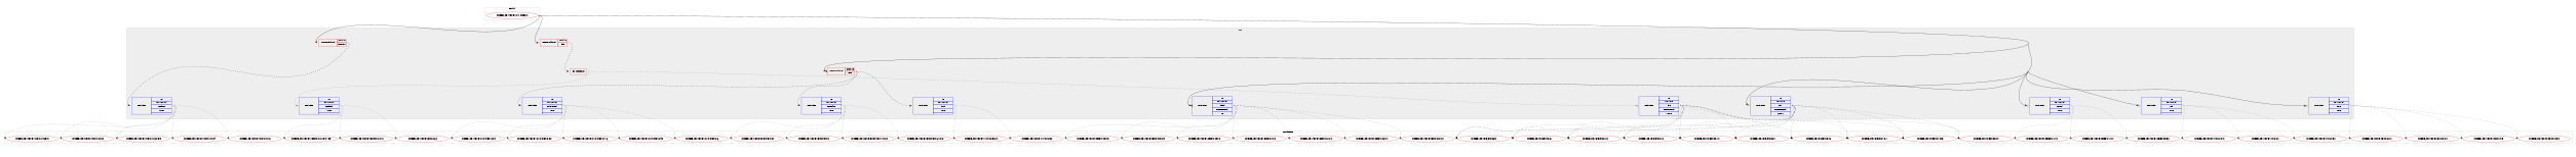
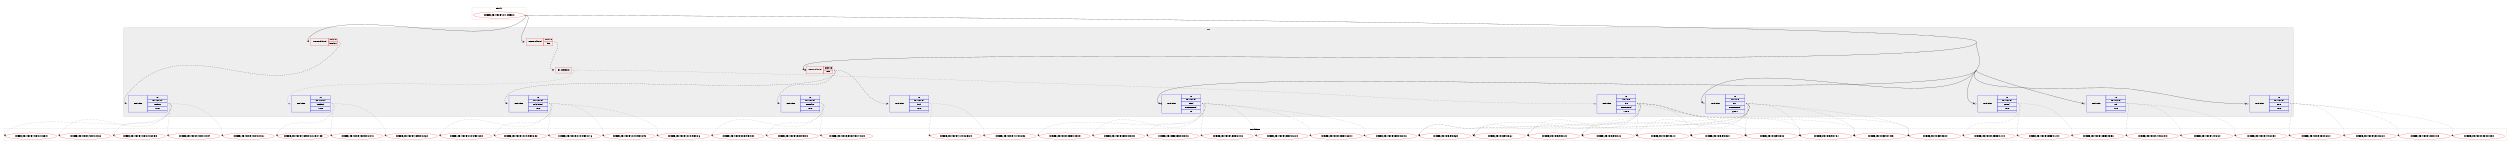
  digraph {
    compound=true
    concentrate=true
    fontname=Helvetica
    fontsize=10
    newrank=true
    rankdir=TB
    ranksep=1.5
    node [color=red fontname=Helvetica fontsize=10]
    edge [arrowhead=vee headport=w style=dotted tailport=e weight=100]
    n1 [label="portage://dev-haskell/punycode-2.0" width=4]
    n2 [color=blue label=<<TABLE BORDER="0" CELLBORDER="1" CELLSPACING="0" CELLPADDING="4" WIDTH="220"><TR><TD ROWSPAN="6" CELLPADDING="30">pack_dep</TD></TR><TR><TD WIDTH="110">no</TD></TR><TR><TD>dev-haskell</TD></TR><TR><TD>haddock</TD></TR><TR><TD>none</TD></TR><TR><TD></TD></TR></TABLE>> shape=none]
    n3 [color=blue label=<<TABLE BORDER="0" CELLBORDER="1" CELLSPACING="0" CELLPADDING="4" WIDTH="220"><TR><TD ROWSPAN="6" CELLPADDING="30">pack_dep</TD></TR><TR><TD WIDTH="110">no</TD></TR><TR><TD>dev-lang</TD></TR><TR><TD>ghc</TD></TR><TR><TD>greaterequal</TD></TR><TR><TD>7.10.2</TD></TR></TABLE>> shape=none]
    n4 [label=<<TABLE BORDER="0" CELLBORDER="1" CELLSPACING="0" CELLPADDING="4"><TR><TD CELLPADDING="10">any_of_group</TD></TR></TABLE>> shape=none]
    n5 [label=<<TABLE BORDER="0" CELLBORDER="1" CELLSPACING="0" CELLPADDING="4"><TR><TD ROWSPAN="3" CELLPADDING="10">use_conditional</TD></TR><TR><TD>positive</TD></TR><TR><TD>doc</TD></TR></TABLE>> shape=none]
    n6 [color=blue label=<<TABLE BORDER="0" CELLBORDER="1" CELLSPACING="0" CELLPADDING="4" WIDTH="220"><TR><TD ROWSPAN="6" CELLPADDING="30">pack_dep</TD></TR><TR><TD WIDTH="110">no</TD></TR><TR><TD>dev-haskell</TD></TR><TR><TD>hscolour</TD></TR><TR><TD>none</TD></TR><TR><TD></TD></TR></TABLE>> shape=none]
    n7 [label=<<TABLE BORDER="0" CELLBORDER="1" CELLSPACING="0" CELLPADDING="4"><TR><TD ROWSPAN="3" CELLPADDING="10">use_conditional</TD></TR><TR><TD>positive</TD></TR><TR><TD>hscolour</TD></TR></TABLE>> shape=none]
    n8 [color=blue label=<<TABLE BORDER="0" CELLBORDER="1" CELLSPACING="0" CELLPADDING="4" WIDTH="220"><TR><TD ROWSPAN="6" CELLPADDING="30">pack_dep</TD></TR><TR><TD WIDTH="110">no</TD></TR><TR><TD>dev-haskell</TD></TR><TR><TD>encoding</TD></TR><TR><TD>none</TD></TR><TR><TD></TD></TR></TABLE>> shape=none]
    n9 [color=blue label=<<TABLE BORDER="0" CELLBORDER="1" CELLSPACING="0" CELLPADDING="4" WIDTH="220"><TR><TD ROWSPAN="6" CELLPADDING="30">pack_dep</TD></TR><TR><TD WIDTH="110">no</TD></TR><TR><TD>dev-haskell</TD></TR><TR><TD>hunit</TD></TR><TR><TD>none</TD></TR><TR><TD></TD></TR></TABLE>> shape=none]
    n10 [color=blue label=<<TABLE BORDER="0" CELLBORDER="1" CELLSPACING="0" CELLPADDING="4" WIDTH="220"><TR><TD ROWSPAN="6" CELLPADDING="30">pack_dep</TD></TR><TR><TD WIDTH="110">no</TD></TR><TR><TD>dev-haskell</TD></TR><TR><TD>quickcheck</TD></TR><TR><TD>none</TD></TR><TR><TD></TD></TR></TABLE>> shape=none]
    n11 [label=<<TABLE BORDER="0" CELLBORDER="1" CELLSPACING="0" CELLPADDING="4"><TR><TD ROWSPAN="3" CELLPADDING="10">use_conditional</TD></TR><TR><TD>positive</TD></TR><TR><TD>test</TD></TR></TABLE>> shape=none]
    n12 [color=blue label=<<TABLE BORDER="0" CELLBORDER="1" CELLSPACING="0" CELLPADDING="4" WIDTH="220"><TR><TD ROWSPAN="6" CELLPADDING="30">pack_dep</TD></TR><TR><TD WIDTH="110">no</TD></TR><TR><TD>dev-haskell</TD></TR><TR><TD>cabal</TD></TR><TR><TD>greaterequal</TD></TR><TR><TD>1.8</TD></TR></TABLE>> shape=none]
    n13 [color=blue label=<<TABLE BORDER="0" CELLBORDER="1" CELLSPACING="0" CELLPADDING="4" WIDTH="220"><TR><TD ROWSPAN="6" CELLPADDING="30">pack_dep</TD></TR><TR><TD WIDTH="110">no</TD></TR><TR><TD>dev-haskell</TD></TR><TR><TD>cereal</TD></TR><TR><TD>none</TD></TR><TR><TD></TD></TR></TABLE>> shape=none]
    n14 [color=blue label=<<TABLE BORDER="0" CELLBORDER="1" CELLSPACING="0" CELLPADDING="4" WIDTH="220"><TR><TD ROWSPAN="6" CELLPADDING="30">pack_dep</TD></TR><TR><TD WIDTH="110">no</TD></TR><TR><TD>dev-haskell</TD></TR><TR><TD>mtl</TD></TR><TR><TD>none</TD></TR><TR><TD></TD></TR></TABLE>> shape=none]
    n15 [color=blue label=<<TABLE BORDER="0" CELLBORDER="1" CELLSPACING="0" CELLPADDING="4" WIDTH="220"><TR><TD ROWSPAN="6" CELLPADDING="30">pack_dep</TD></TR><TR><TD WIDTH="110">no</TD></TR><TR><TD>dev-haskell</TD></TR><TR><TD>text</TD></TR><TR><TD>none</TD></TR><TR><TD></TD></TR></TABLE>> shape=none]
    n16 [color=blue label=<<TABLE BORDER="0" CELLBORDER="1" CELLSPACING="0" CELLPADDING="4" WIDTH="220"><TR><TD ROWSPAN="6" CELLPADDING="30">pack_dep</TD></TR><TR><TD WIDTH="110">no</TD></TR><TR><TD>dev-lang</TD></TR><TR><TD>ghc</TD></TR><TR><TD>greaterequal</TD></TR><TR><TD>6.10.4</TD></TR></TABLE>> shape=none]
    n17 [label="portage://dev-haskell/haddock-2.14.3.0.7.8.3" width=4]
-   n18 [label="portage://dev-haskell/text-2.16.1" width=4]
+   n18 [label="portage://dev-haskell/haddock-2.16.1" width=4]
    n19 [label="portage://dev-haskell/haddock-2.17.2" width=4]
    n20 [label="portage://dev-lang/ghc-7.10.3" width=4]
    n21 [label="portage://dev-lang/ghc-7.8.4" width=4]
    n22 [label="portage://dev-lang/ghc-8.0.2" width=4]
    n23 [label="portage://dev-lang/ghc-8.2.1" width=4]
    n24 [label="portage://dev-lang/ghc-8.4.1" width=4]
    n25 [label="portage://dev-lang/ghc-8.4.2" width=4]
    n26 [label="portage://dev-lang/ghc-8.4.3" width=4]
    n27 [label="portage://dev-lang/ghc-8.6.4" width=4]
    n28 [label="portage://dev-lang/ghc-8.6.5" width=4]
    n29 [label="portage://dev-lang/ghc-8.8.1" width=4]
    n30 [label="portage://dev-haskell/hscolour-1.19" width=4]
    n31 [label="portage://dev-haskell/hscolour-1.20.3-r1" width=4]
    n32 [label="portage://dev-haskell/hscolour-1.22" width=4]
    n33 [label="portage://dev-haskell/hscolour-1.23-r1" width=4]
    n34 [label="portage://dev-haskell/hscolour-1.24" width=4]
-   n35 [label="portage://dev-haskell/encoding-0.6.7.2-r2" width=4]
    n36 [label="portage://dev-haskell/encoding-0.7.0.2-r1" width=4]
    n37 [label="portage://dev-haskell/encoding-0.8" width=4]
    n38 [label="portage://dev-haskell/encoding-0.8.1" width=4]
    n39 [label="portage://dev-haskell/hunit-1.2.5.2" width=4]
    n40 [label="portage://dev-haskell/hunit-1.2.5.2-r1" width=4]
    n41 [label="portage://dev-haskell/quickcheck-2.6" width=4]
    n42 [label="portage://dev-haskell/quickcheck-2.7.6" width=4]
    n43 [label="portage://dev-haskell/quickcheck-2.8.1" width=4]
    n44 [label="portage://dev-haskell/quickcheck-2.8.2" width=4]
    n45 [label="portage://dev-haskell/quickcheck-2.9.2" width=4]
-   n46 [label="portage://dev-haskell/cabal-1.18.1.2" width=4]
+   n46 [label="portage://dev-cereal/cabal-1.18.1.2" width=4]
    n47 [label="portage://dev-haskell/cabal-1.18.1.3" width=4]
    n48 [label="portage://dev-haskell/cabal-1.18.1.5" width=4]
    n49 [label="portage://dev-haskell/cabal-1.20.0.2" width=4]
    n50 [label="portage://dev-haskell/cabal-1.22.1.0" width=4]
    n51 [label="portage://dev-haskell/cabal-1.24.2.0" width=4]
    n52 [label="portage://dev-haskell/cabal-2.0.0.2" width=4]
    n53 [label="portage://dev-haskell/cereal-0.3.5.2" width=4]
    n54 [label="portage://dev-haskell/cereal-0.4.0.1" width=4]
    n55 [label="portage://dev-haskell/cereal-0.4.1.1" width=4]
    n56 [label="portage://dev-haskell/mtl-2.1.3.1" width=4]
    n57 [label="portage://dev-haskell/mtl-2.2.1" width=4]
    n58 [label="portage://dev-haskell/mtl-2.2.1-r1" width=4]
    n59 [label="portage://dev-haskell/text-0.11.3.1" width=4]
    n60 [label="portage://dev-haskell/use-1.1.1.3" width=4]
    n61 [label="portage://dev-haskell/text-1.2.2.0" width=4]
    n62 [label="portage://dev-haskell/text-1.2.2.1" width=4]
    subgraph cluster_1 {
      color=gray
      label=<<i>ebuild</i>>
      rank=same
      n1
    }
    subgraph cluster_2 {
      color=gray
      label=<<i>dependencies</i>>
      subgraph cluster_3 {
        color=gray
        fillcolor="#eeeeee"
        label=<<i>compile</i>>
        style=filled
        subgraph sub_4 {
          color=gray
          fillcolor="#eeeeee"
          label=<<i>compile</i>>
          style=filled
          n5
          subgraph sub_5 {
            color=gray
            fillcolor="#eeeeee"
            label=<<i>compile</i>>
            style=filled
            n4
            subgraph sub_6 {
              color=gray
              fillcolor="#eeeeee"
              label=<<i>compile</i>>
              style=filled
              n2
            }
            subgraph sub_7 {
              color=gray
              fillcolor="#eeeeee"
              label=<<i>compile</i>>
              style=filled
              n3
            }
          }
        }
        subgraph sub_8 {
          color=gray
          fillcolor="#eeeeee"
          label=<<i>compile</i>>
          style=filled
          n7
          subgraph sub_9 {
            color=gray
            fillcolor="#eeeeee"
            label=<<i>compile</i>>
            style=filled
            n6
          }
        }
        subgraph sub_10 {
          color=gray
          fillcolor="#eeeeee"
          label=<<i>compile</i>>
          style=filled
          n11
          subgraph sub_11 {
            color=gray
            fillcolor="#eeeeee"
            label=<<i>compile</i>>
            style=filled
            n8
          }
          subgraph sub_12 {
            color=gray
            fillcolor="#eeeeee"
            label=<<i>compile</i>>
            style=filled
            n9
          }
          subgraph sub_13 {
            color=gray
            fillcolor="#eeeeee"
            label=<<i>compile</i>>
            style=filled
            n10
          }
        }
        subgraph sub_14 {
          color=gray
          fillcolor="#eeeeee"
          label=<<i>compile</i>>
          style=filled
          n12
        }
      }
      subgraph cluster_15 {
        color=gray
        fillcolor="#eeeeee"
        label=<<i>compile and run</i>>
        style=filled
        subgraph sub_16 {
          color=gray
          fillcolor="#eeeeee"
          label=<<i>compile and run</i>>
          style=filled
          n13
        }
        subgraph sub_17 {
          color=gray
          fillcolor="#eeeeee"
          label=<<i>compile and run</i>>
          style=filled
          n14
        }
        subgraph sub_18 {
          color=gray
          fillcolor="#eeeeee"
          label=<<i>compile and run</i>>
          style=filled
          n15
        }
        subgraph sub_19 {
          color=gray
          fillcolor="#eeeeee"
          label=<<i>compile and run</i>>
          style=filled
          n16
        }
      }
      subgraph cluster_20 {
        color=gray
        fillcolor="#eeeeee"
        label=<<i>run</i>>
        style=filled
      }
    }
    subgraph cluster_21 {
      color=gray
      label=<<i>candidates</i>>
      rank=same
      subgraph sub_22 {
        color=black
        label=<<i>candidates</i>>
        nodesep=1
        rank=same
        n17
        n18
        n19
      }
      subgraph sub_23 {
        color=black
        label=<<i>candidates</i>>
        nodesep=1
        rank=same
        n20
        n21
        n22
        n23
        n24
        n25
        n26
        n27
        n28
        n29
      }
      subgraph sub_24 {
        color=black
        label=<<i>candidates</i>>
        nodesep=1
        rank=same
        n30
        n31
        n32
        n33
        n34
      }
      subgraph sub_25 {
        color=black
        label=<<i>candidates</i>>
        nodesep=1
        rank=same
-       n35
        n36
        n37
        n38
      }
      subgraph sub_26 {
        color=black
        label=<<i>candidates</i>>
        nodesep=1
        rank=same
        n39
        n40
      }
      subgraph sub_27 {
        color=black
        label=<<i>candidates</i>>
        nodesep=1
        rank=same
        n41
        n42
        n43
        n44
        n45
      }
      subgraph sub_28 {
        color=black
        label=<<i>candidates</i>>
        nodesep=1
        rank=same
        n46
        n47
        n48
        n49
        n50
        n51
        n52
      }
      subgraph sub_29 {
        color=black
        label=<<i>candidates</i>>
        nodesep=1
        rank=same
        n53
        n54
        n55
      }
      subgraph sub_30 {
        color=black
        label=<<i>candidates</i>>
        nodesep=1
        rank=same
        n56
        n57
        n58
      }
      subgraph sub_31 {
        color=black
        label=<<i>candidates</i>>
        nodesep=1
        rank=same
        n59
        n60
        n61
        n62
      }
      subgraph sub_32 {
        color=black
        label=<<i>candidates</i>>
        nodesep=1
        rank=same
        n20
        n21
        n22
        n23
        n24
        n25
        n26
        n27
        n28
        n29
      }
    }
    n1 -> n5 [style=solid weight=20]
    n1 -> n7 [style=solid weight=20]
    n1 -> n11 [style=solid weight=20]
    n1 -> n12 [style=solid weight=20]
    n1 -> n13 [arrowhead=odotvee style=solid weight=20]
    n1 -> n14 [arrowhead=odotvee style=solid weight=20]
    n1 -> n15 [arrowhead=odotvee style=solid weight=20]
    n1 -> n16 [arrowhead=odotvee style=solid weight=20]
    n2 -> n17
    n2 -> n18
    n2 -> n19
    n3 -> n20
    n3 -> n21
    n3 -> n22
    n3 -> n23
    n3 -> n24
    n3 -> n25
    n3 -> n26
    n3 -> n27
    n3 -> n28
    n3 -> n29
    n4 -> n2 [arrowhead=oinv weight=20]
    n4 -> n3 [arrowhead=oinv weight=20]
    n5 -> n4 [style=dashed weight=20]
    n6 -> n30
    n6 -> n31
    n6 -> n32
    n6 -> n33
    n6 -> n34
    n7 -> n6 [style=dashed weight=20]
-   n8 -> n35
    n8 -> n36
    n8 -> n37
    n8 -> n38
    n9 -> n39
    n9 -> n40
    n10 -> n41
    n10 -> n42
    n10 -> n43
    n10 -> n44
    n10 -> n45
    n11 -> n8 [style=dashed weight=20]
    n11 -> n9 [style=dashed weight=20]
    n11 -> n10 [style=dashed weight=20]
    n12 -> n46
    n12 -> n47
    n12 -> n48
    n12 -> n49
    n12 -> n50
    n12 -> n51
    n12 -> n52
    n13 -> n53
    n13 -> n54
    n13 -> n55
    n14 -> n56
    n14 -> n57
    n14 -> n58
    n15 -> n59
    n15 -> n60
    n15 -> n61
    n15 -> n62
    n16 -> n20
    n16 -> n21
    n16 -> n22
    n16 -> n23
    n16 -> n24
    n16 -> n25
    n16 -> n26
    n16 -> n27
    n16 -> n28
    n16 -> n29
  }
